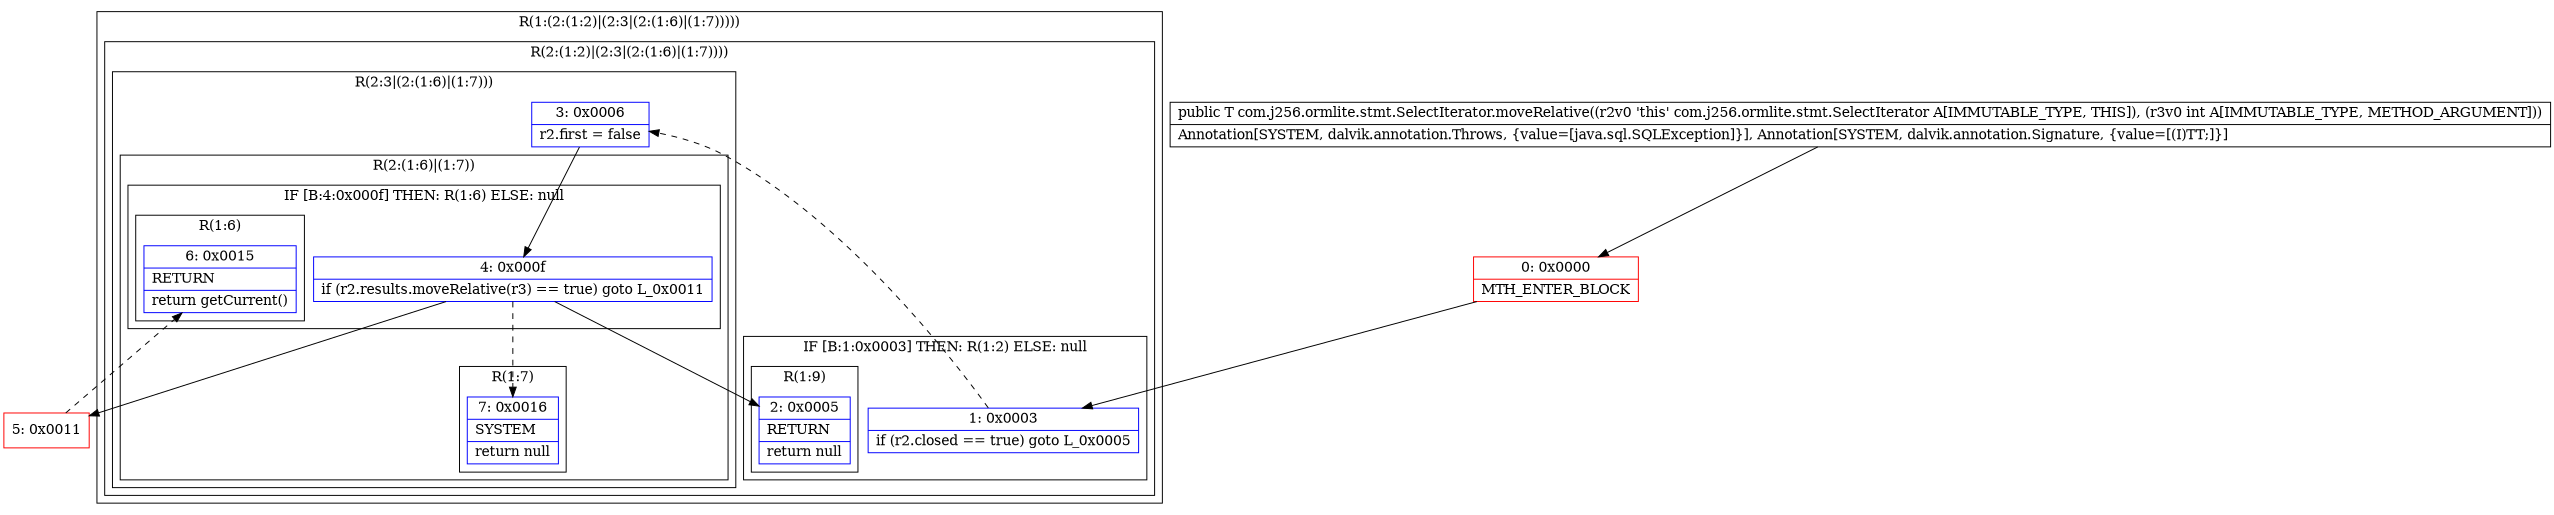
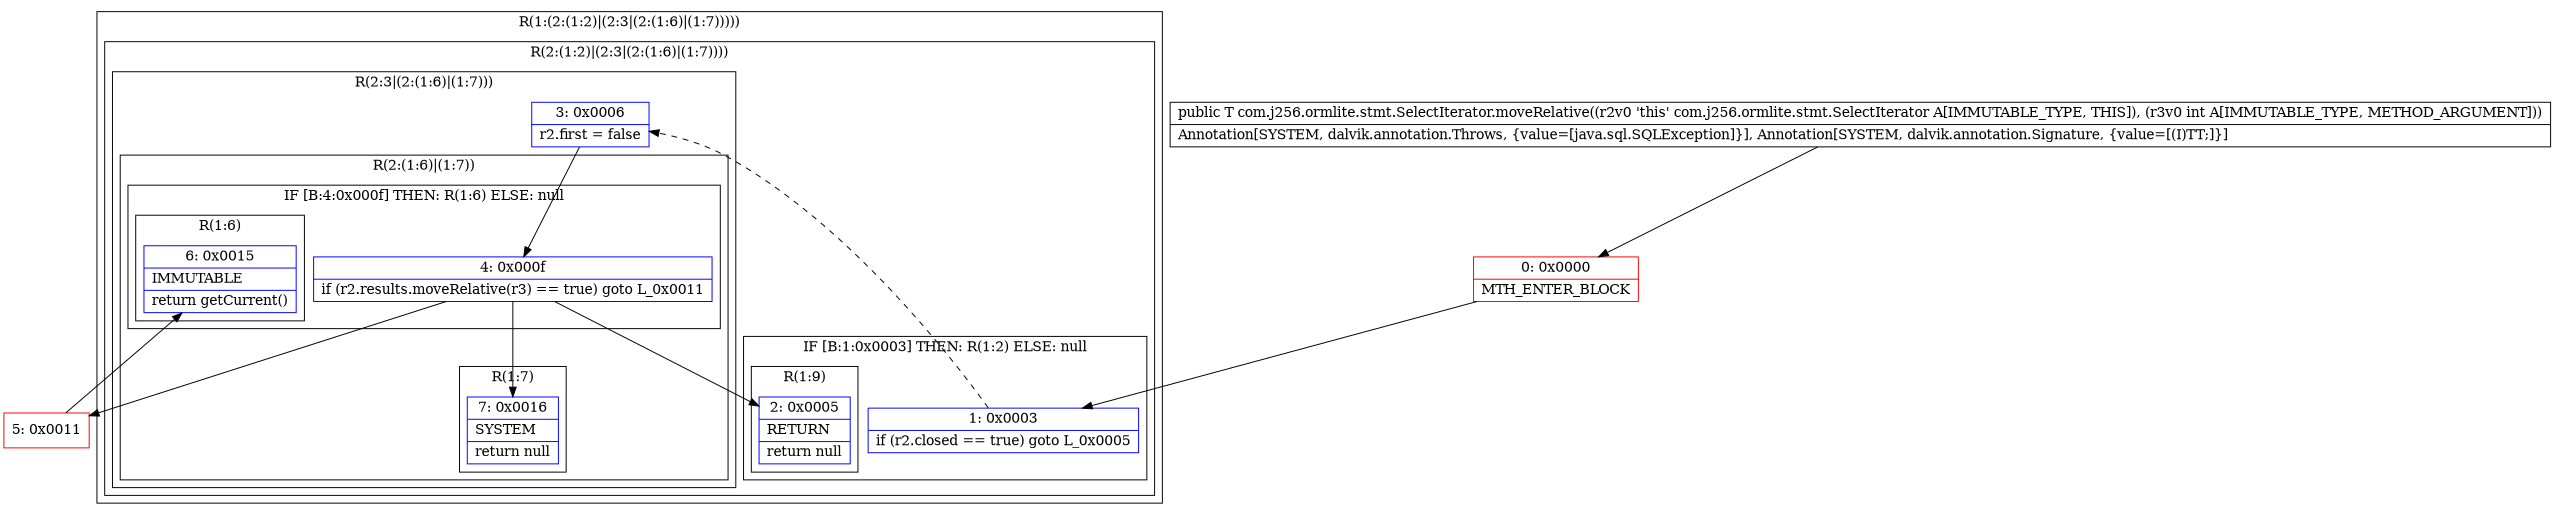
  digraph {
    node [color=blue shape=record]
    n1 [label="{2\:\ 0x0005|RETURN\l|return null\l}"]
    n2 [label="{1\:\ 0x0003|if (r2.closed == true) goto L_0x0005\l}"]
-   n3 [label="{6\:\ 0x0015|RETURN\l|return getCurrent()\l}"]
+   n3 [label="{6\:\ 0x0015|IMMUTABLE\l|return getCurrent()\l}"]
    n4 [label="{4\:\ 0x000f|if (r2.results.moveRelative(r3) == true) goto L_0x0011\l}"]
    n5 [label="{7\:\ 0x0016|SYSTEM\l|return null\l}"]
    n6 [label="{3\:\ 0x0006|r2.first = false\l}"]
    n7 [color=red label="{5\:\ 0x0011}"]
    n8 [color=red label="{0\:\ 0x0000|MTH_ENTER_BLOCK\l}"]
    n9 [label="{public T com.j256.ormlite.stmt.SelectIterator.moveRelative((r2v0 'this' com.j256.ormlite.stmt.SelectIterator A[IMMUTABLE_TYPE, THIS]), (r3v0 int A[IMMUTABLE_TYPE, METHOD_ARGUMENT]))  | Annotation[SYSTEM, dalvik.annotation.Throws, \{value=[java.sql.SQLException]\}], Annotation[SYSTEM, dalvik.annotation.Signature, \{value=[(I)TT;]\}]\l}" color=""]
    subgraph cluster_1 {
      label="R(1:(2:(1:2)|(2:3|(2:(1:6)|(1:7)))))"
      subgraph cluster_2 {
        label="R(2:(1:2)|(2:3|(2:(1:6)|(1:7))))"
        subgraph cluster_3 {
          label="IF [B:1:0x0003] THEN: R(1:2) ELSE: null"
          n2
          subgraph cluster_4 {
            label="R(1:9)"
            n1
          }
        }
        subgraph cluster_5 {
          label="R(2:3|(2:(1:6)|(1:7)))"
          n6
          subgraph cluster_6 {
            label="R(2:(1:6)|(1:7))"
            subgraph cluster_7 {
              label="IF [B:4:0x000f] THEN: R(1:6) ELSE: null"
              n4
              subgraph cluster_8 {
                label="R(1:6)"
                n3
              }
            }
            subgraph cluster_9 {
              label="R(1:7)"
              n5
            }
          }
        }
      }
    }
    n2 -> n6 [style=dashed]
    n4 -> n1
-   n4 -> n5 [style=dashed]
+   n4 -> n5 [style=solid]
    n4 -> n7
    n6 -> n4
-   n7 -> n3 [style=dashed]
+   n7 -> n3
    n8 -> n2
    n9 -> n8
  }
